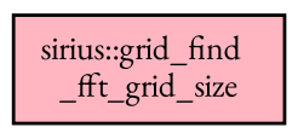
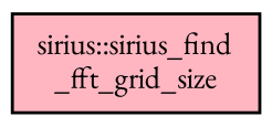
  digraph {
    rankdir=LR
    fontname="EB Garamond"
-   n1 [color=black fillcolor=lightpink fontname="EB Garamond" fontsize=10 height=0.2 label="sirius::grid_find\l_fft_grid_size" shape=record style=filled width=0.4]
+   n1 [color=black fillcolor=lightpink fontname="EB Garamond" fontsize=10 height=0.2 label="sirius::sirius_find\l_fft_grid_size" shape=record style=filled width=0.4]
  }
